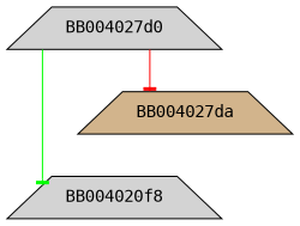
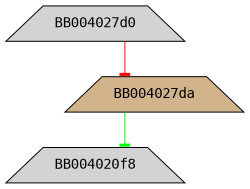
  digraph {
    fontname="DejaVu Sans Mono"
    splines=ortho
    node [fillcolor=lightgrey fontname="DejaVu Sans Mono" shape=trapezium style=filled]
    edge [arrowhead=tee fontname="DejaVu Sans Mono"]
    n1 [label=BB004020f8]
    BB004027d0
    BB004027da [fillcolor=tan]
-   BB004027d0 -> n1 [color=green]
+   BB004027da -> n1 [color=green]
    BB004027d0 -> BB004027da [color=red]
  }
